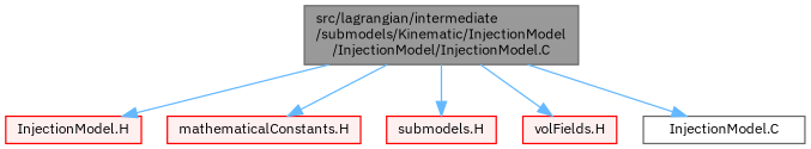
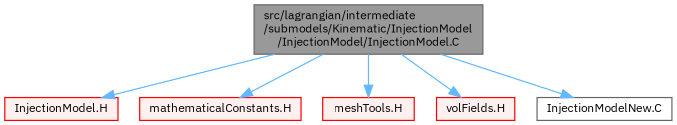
  digraph {
    fontname="IBM Plex Sans"
    node [color=red fillcolor="#FFF0F0" fontname="IBM Plex Sans" fontsize=10 shape=box style=filled]
    edge [color=steelblue1 fontname="IBM Plex Sans" fontsize=10 labelfontname=Helvetica labelfontsize=10 style=solid]
    n1 [color=gray40 fillcolor=grey60 fontcolor=black height=0.2 label="src/lagrangian/intermediate\l/submodels/Kinematic/InjectionModel\l/InjectionModel/InjectionModel.C" width=0.4]
    n2 [height=0.2 label="InjectionModel.H" width=0.4]
    n3 [height=0.2 label="mathematicalConstants.H" width=0.4]
-   n4 [height=0.2 label="submodels.H" width=0.4]
+   n4 [height=0.2 label="meshTools.H" width=0.4]
    n5 [height=0.2 label="volFields.H" width=0.4]
-   n6 [color=grey40 fillcolor=white height=0.2 label="InjectionModel.C" width=0.4]
+   n6 [color=grey40 fillcolor=white height=0.2 label="InjectionModelNew.C" width=0.4]
    n1 -> n2
    n1 -> n3
    n1 -> n4
    n1 -> n5
    n1 -> n6
  }
